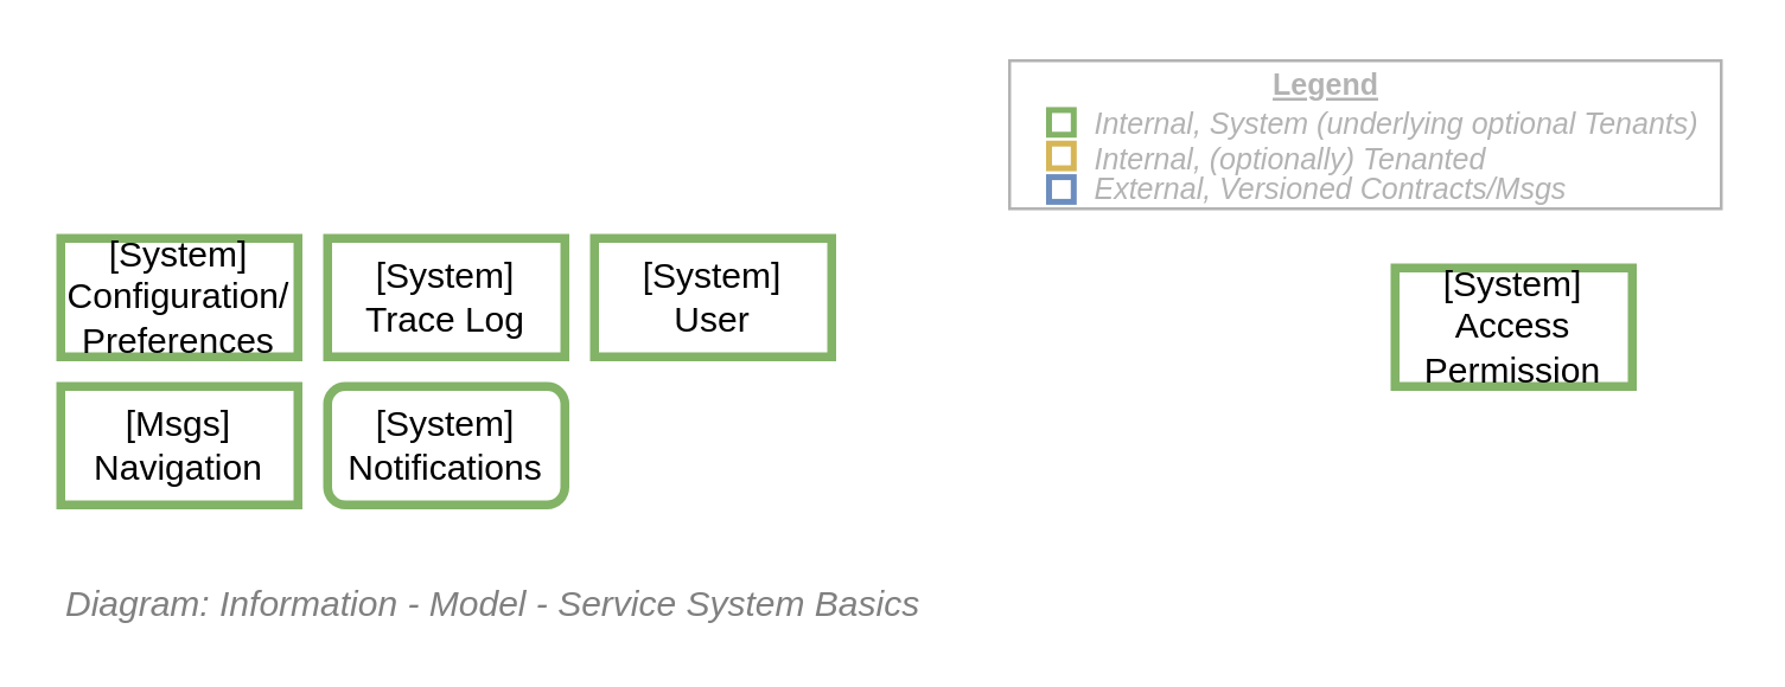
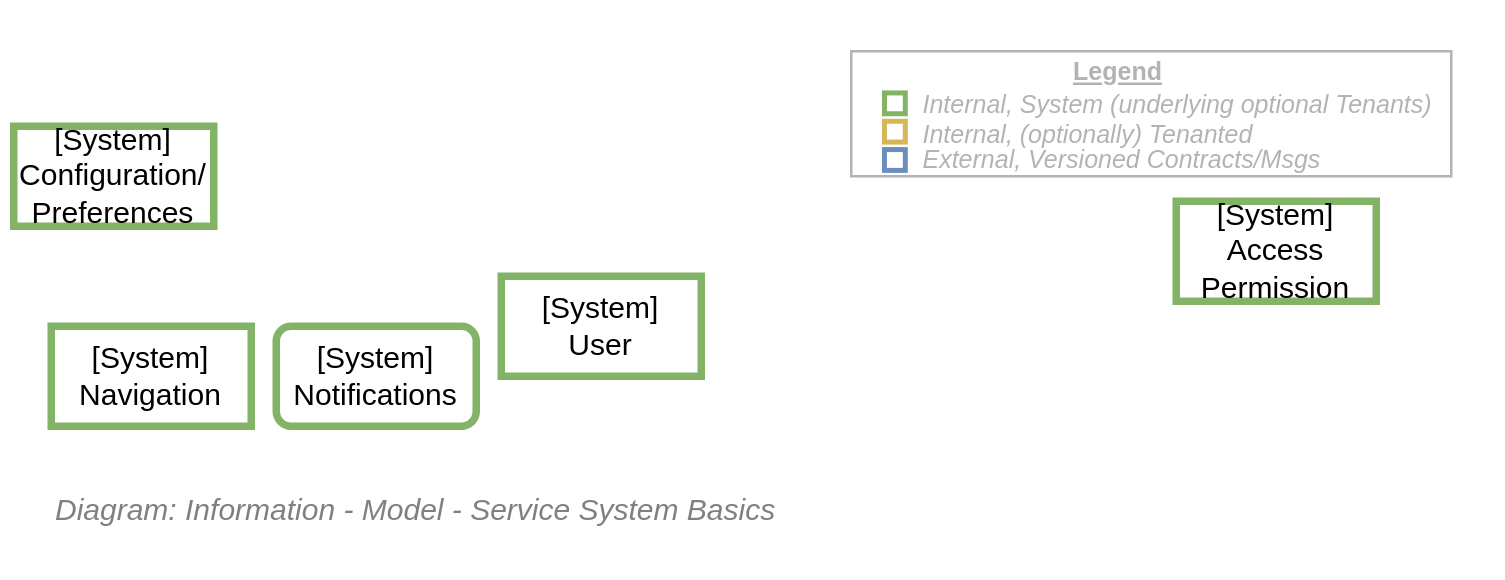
  <mxCell id="0" />
  <mxCell id="1" value="Diagram" parent="0" />
- <mxCell id="2" value="[System]&lt;br style=&quot;font-size: 12px&quot;&gt;User" style="rounded=0;whiteSpace=wrap;html=1;strokeColor=#82b366;strokeWidth=3;fillColor=none;fontSize=12;align=center;" vertex="1" parent="1"><mxGeometry x="200" y="80" width="80" height="40" as="geometry" /></mxCell>
- <mxCell id="3" value="[System]&lt;br style=&quot;font-size: 12px&quot;&gt;Access Permission" style="rounded=0;whiteSpace=wrap;html=1;strokeColor=#82b366;strokeWidth=3;fillColor=none;fontSize=12;align=center;" vertex="1" parent="1"><mxGeometry x="470" y="90" width="80" height="40" as="geometry" /></mxCell>
- <mxCell id="4" value="[Msgs]&lt;br style=&quot;font-size: 12px&quot;&gt;Navigation" style="rounded=0;whiteSpace=wrap;html=1;strokeColor=#82b366;strokeWidth=3;fillColor=none;fontSize=12;align=center;" vertex="1" parent="1"><mxGeometry x="20" y="130" width="80" height="40" as="geometry" /></mxCell>
- <mxCell id="5" value="[System]&lt;br style=&quot;font-size: 12px&quot;&gt;Configuration/ Preferences" style="rounded=0;whiteSpace=wrap;html=1;strokeColor=#82b366;strokeWidth=3;fillColor=none;fontSize=12;align=center;" vertex="1" parent="1"><mxGeometry x="20" y="80" width="80" height="40" as="geometry" /></mxCell>
- <mxCell id="6" value="[System]&lt;br style=&quot;font-size: 12px&quot;&gt;Trace Log" style="rounded=0;whiteSpace=wrap;html=1;strokeColor=#82b366;strokeWidth=3;fillColor=none;fontSize=12;align=center;" vertex="1" parent="1"><mxGeometry x="110" y="80" width="80" height="40" as="geometry" /></mxCell>
+ <mxCell id="2" value="[System]&lt;br style=&quot;font-size: 12px&quot;&gt;User" style="rounded=0;whiteSpace=wrap;html=1;strokeColor=#82b366;strokeWidth=3;fillColor=none;fontSize=12;align=center;" vertex="1" parent="1"><mxGeometry x="200" y="110" width="80" height="40" as="geometry" /></mxCell>
+ <mxCell id="3" value="[System]&lt;br style=&quot;font-size: 12px&quot;&gt;Access Permission" style="rounded=0;whiteSpace=wrap;html=1;strokeColor=#82b366;strokeWidth=3;fillColor=none;fontSize=12;align=center;" vertex="1" parent="1"><mxGeometry x="470" y="80" width="80" height="40" as="geometry" /></mxCell>
+ <mxCell id="4" value="[System]&lt;br style=&quot;font-size: 12px&quot;&gt;Navigation" style="rounded=0;whiteSpace=wrap;html=1;strokeColor=#82b366;strokeWidth=3;fillColor=none;fontSize=12;align=center;" vertex="1" parent="1"><mxGeometry x="20" y="130" width="80" height="40" as="geometry" /></mxCell>
+ <mxCell id="5" value="[System]&lt;br style=&quot;font-size: 12px&quot;&gt;Configuration/ Preferences" style="rounded=0;whiteSpace=wrap;html=1;strokeColor=#82b366;strokeWidth=3;fillColor=none;fontSize=12;align=center;" vertex="1" parent="1"><mxGeometry x="5" y="50" width="80" height="40" as="geometry" /></mxCell>
  <mxCell id="7" value="[System]&lt;br style=&quot;font-size: 12px&quot;&gt;Notifications" style="whiteSpace=wrap;html=1;strokeColor=#82b366;strokeWidth=3;fillColor=none;fontSize=12;align=center;rounded=1;" vertex="1" parent="1"><mxGeometry x="110" y="130" width="80" height="40" as="geometry" /></mxCell>
  <mxCell id="8" value="Context/Legend" parent="0" />
  <mxCell id="9" value="" style="rounded=0;whiteSpace=wrap;html=1;fontSize=10;align=left;container=1;collapsible=0;fontColor=#B3B3B3;strokeColor=#B3B3B3;" vertex="1" parent="8"><mxGeometry x="340" y="20" width="240" height="50" as="geometry" /></mxCell>
  <mxCell id="10" value="" style="whiteSpace=wrap;html=1;aspect=fixed;fillColor=none;strokeColor=#82b366;fontSize=10;align=left;fontStyle=2;strokeWidth=2;" vertex="1" parent="9"><mxGeometry x="13.294" y="16.667" width="8.333" height="8.333" as="geometry" /></mxCell>
  <mxCell id="11" value="" style="whiteSpace=wrap;html=1;aspect=fixed;fillColor=none;strokeColor=#d6b656;fontSize=10;align=left;fontStyle=2;strokeWidth=2;" vertex="1" parent="9"><mxGeometry x="13.294" y="28" width="8.333" height="8.333" as="geometry" /></mxCell>
  <mxCell id="12" value="" style="whiteSpace=wrap;html=1;aspect=fixed;fillColor=none;strokeColor=#6c8ebf;fontSize=10;align=left;fontStyle=2;strokeWidth=2;" vertex="1" parent="9"><mxGeometry x="13.294" y="39.333" width="8.333" height="8.333" as="geometry" /></mxCell>
  <mxCell id="13" value="Internal, System (underlying optional Tenants)&amp;nbsp;" style="text;html=1;strokeColor=none;fillColor=none;align=left;verticalAlign=middle;whiteSpace=wrap;rounded=0;fontSize=10;fontStyle=2;fontColor=#B3B3B3;" vertex="1" parent="9"><mxGeometry x="26.595" y="16.667" width="213.405" height="8.333" as="geometry" /></mxCell>
  <mxCell id="14" value="Internal, (optionally) Tenanted" style="text;html=1;strokeColor=none;fillColor=none;align=left;verticalAlign=middle;whiteSpace=wrap;rounded=0;fontSize=10;fontStyle=2;fontColor=#B3B3B3;" vertex="1" parent="9"><mxGeometry x="26.59" y="30" width="213.41" height="6.33" as="geometry" /></mxCell>
  <mxCell id="15" value="External, Versioned Contracts/Msgs" style="text;html=1;strokeColor=none;fillColor=none;align=left;verticalAlign=middle;whiteSpace=wrap;rounded=0;fontSize=10;fontStyle=2;fontColor=#B3B3B3;" vertex="1" parent="9"><mxGeometry x="26.595" y="39.333" width="213.405" height="8.333" as="geometry" /></mxCell>
  <mxCell id="16" value="Legend" style="text;html=1;strokeColor=none;fillColor=none;align=center;verticalAlign=middle;whiteSpace=wrap;rounded=0;fontSize=10;fontStyle=5;fontColor=#B3B3B3;" vertex="1" parent="9"><mxGeometry x="26.589" width="159.534" height="16.667" as="geometry" /></mxCell>
  <mxCell id="17" value="Title/Description" parent="0" />
  <mxCell id="18" value="&lt;font style=&quot;font-size: 12px&quot;&gt;Diagram: Information - Model - Service System Basics&lt;/font&gt;" style="text;strokeColor=none;fillColor=none;html=1;fontSize=24;fontStyle=2;verticalAlign=middle;align=left;shadow=0;glass=0;comic=0;opacity=30;fontColor=#808080;" vertex="1" parent="17"><mxGeometry x="20" y="190" width="560" height="20" as="geometry" /></mxCell>
  <mxCell id="19" value="About" parent="0" />
  <mxCell id="20" value="" style="shape=image;html=1;verticalAlign=top;verticalLabelPosition=bottom;labelBackgroundColor=#ffffff;imageAspect=0;aspect=fixed;image=https://cdn1.iconfinder.com/data/icons/hawcons/32/699014-icon-28-information-128.png;shadow=0;dashed=0;fontFamily=Helvetica;fontSize=12;fontColor=#000000;align=center;strokeColor=#000000;fillColor=#505050;dashPattern=1 1;" vertex="1" parent="19"><mxGeometry x="560" y="180" width="20" height="20" as="geometry" /></mxCell>
